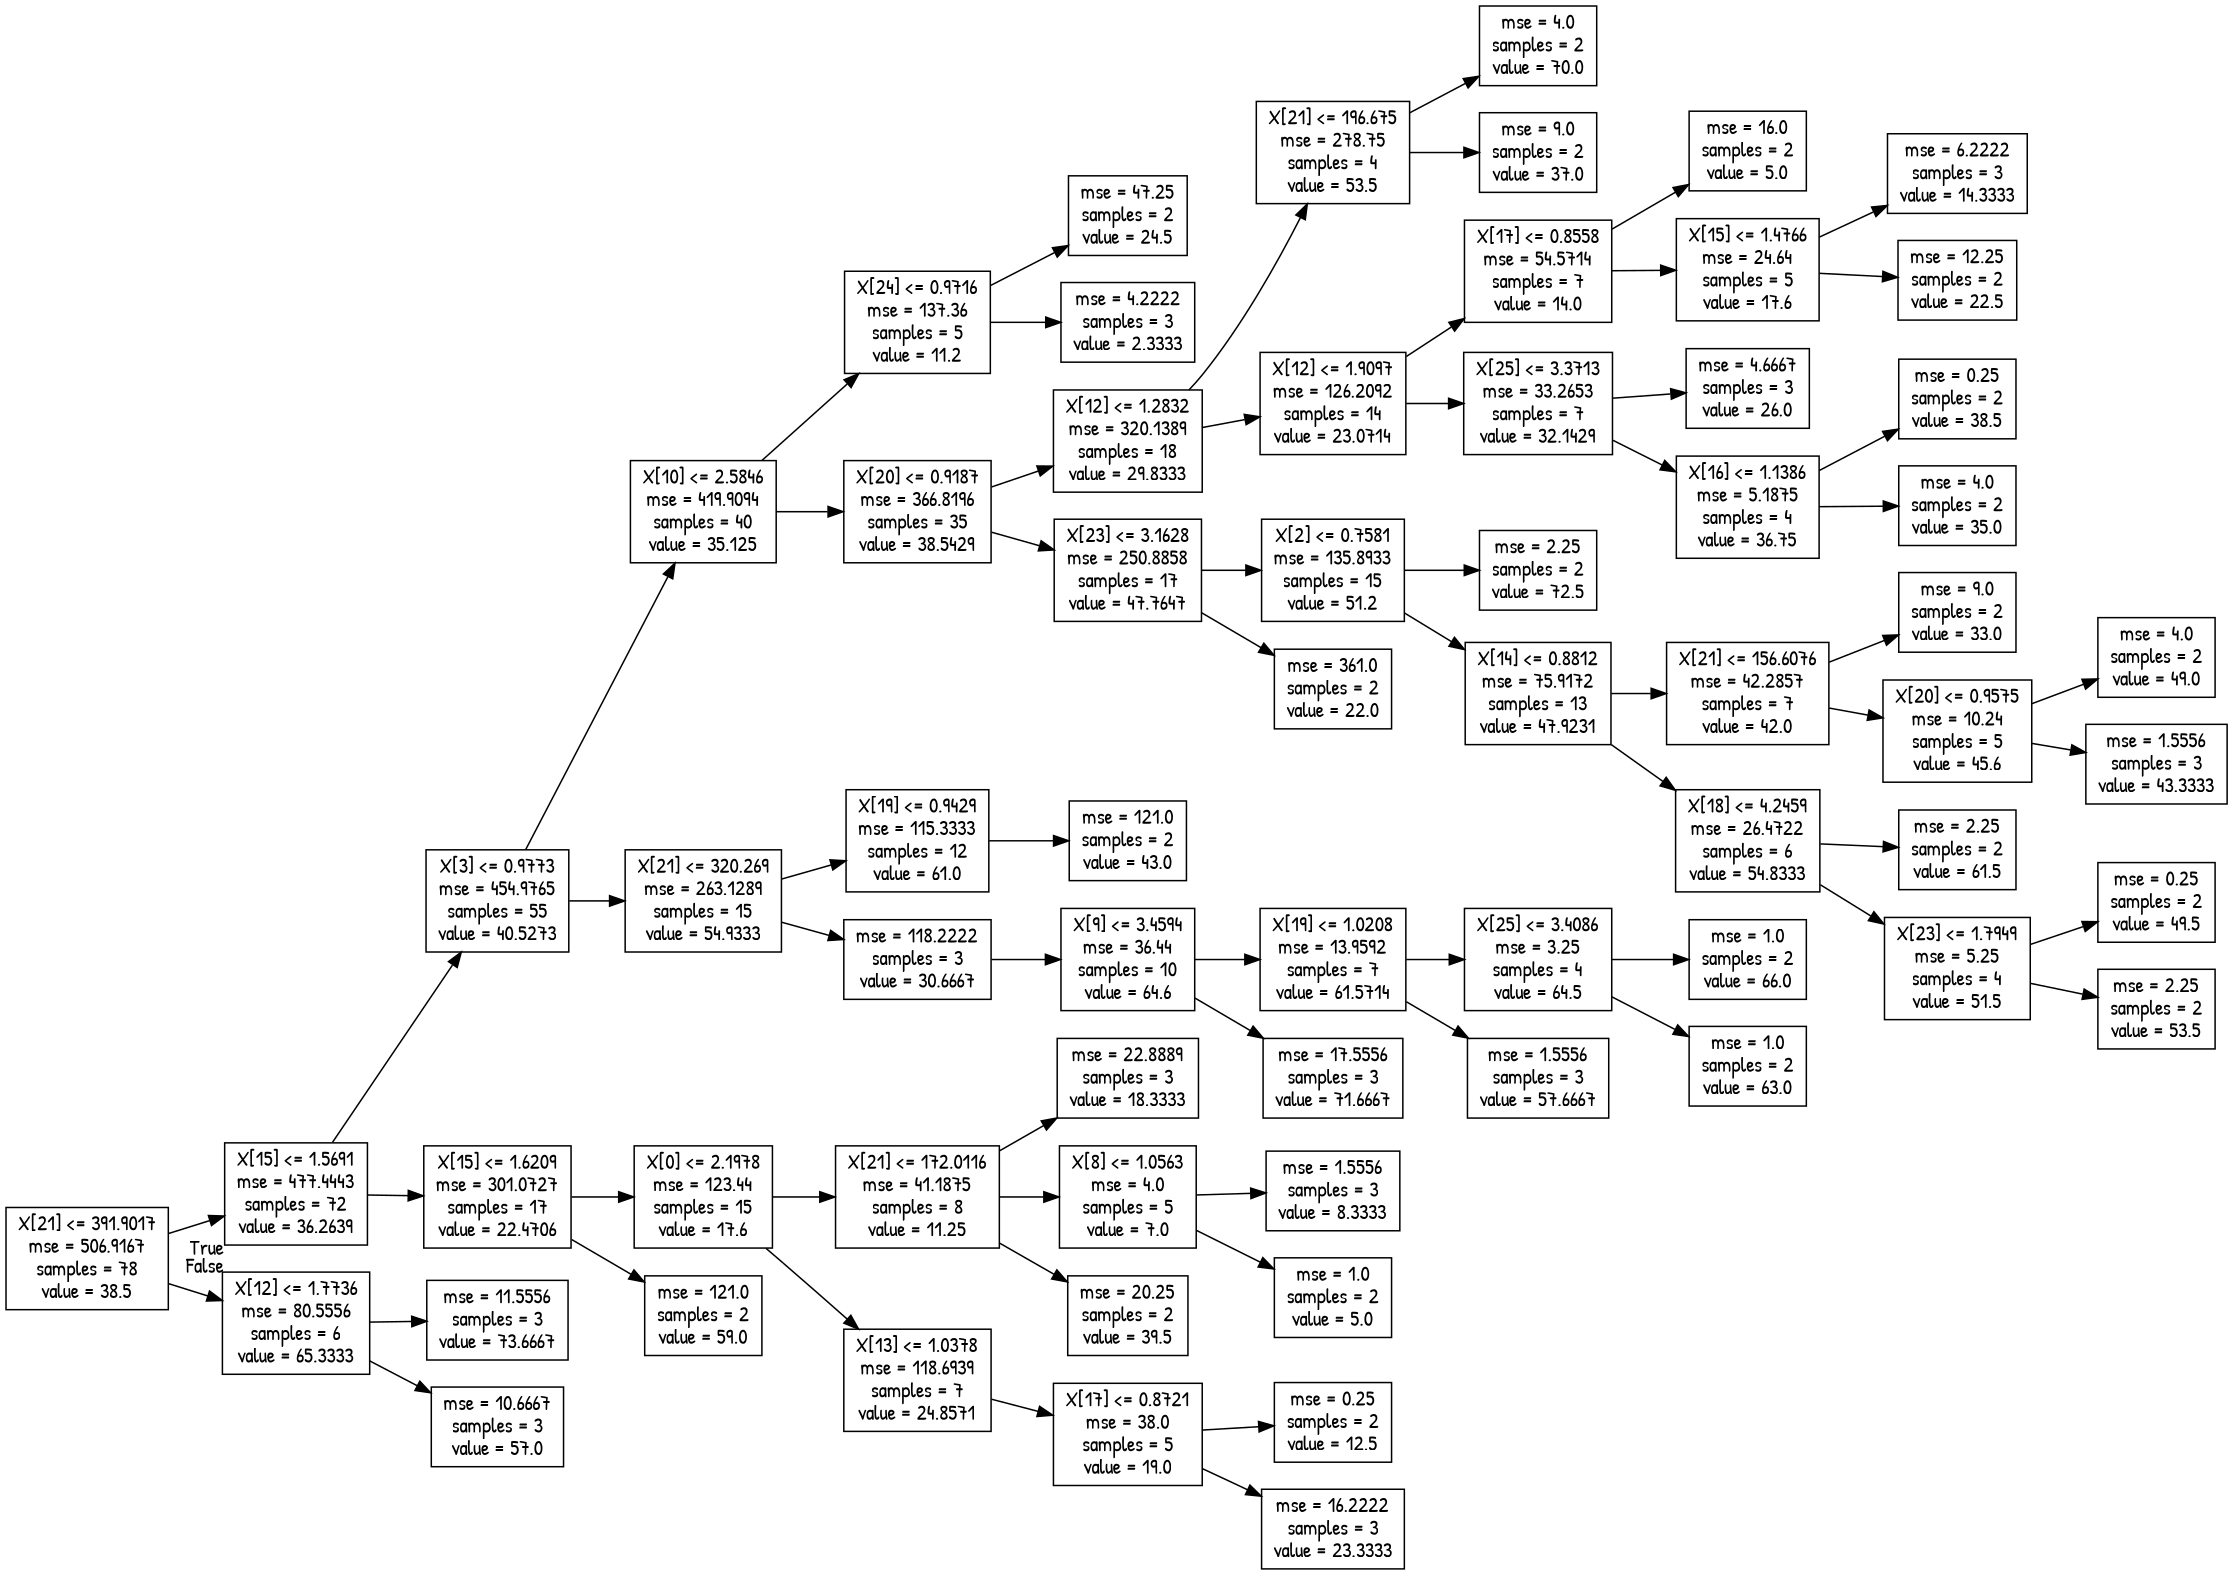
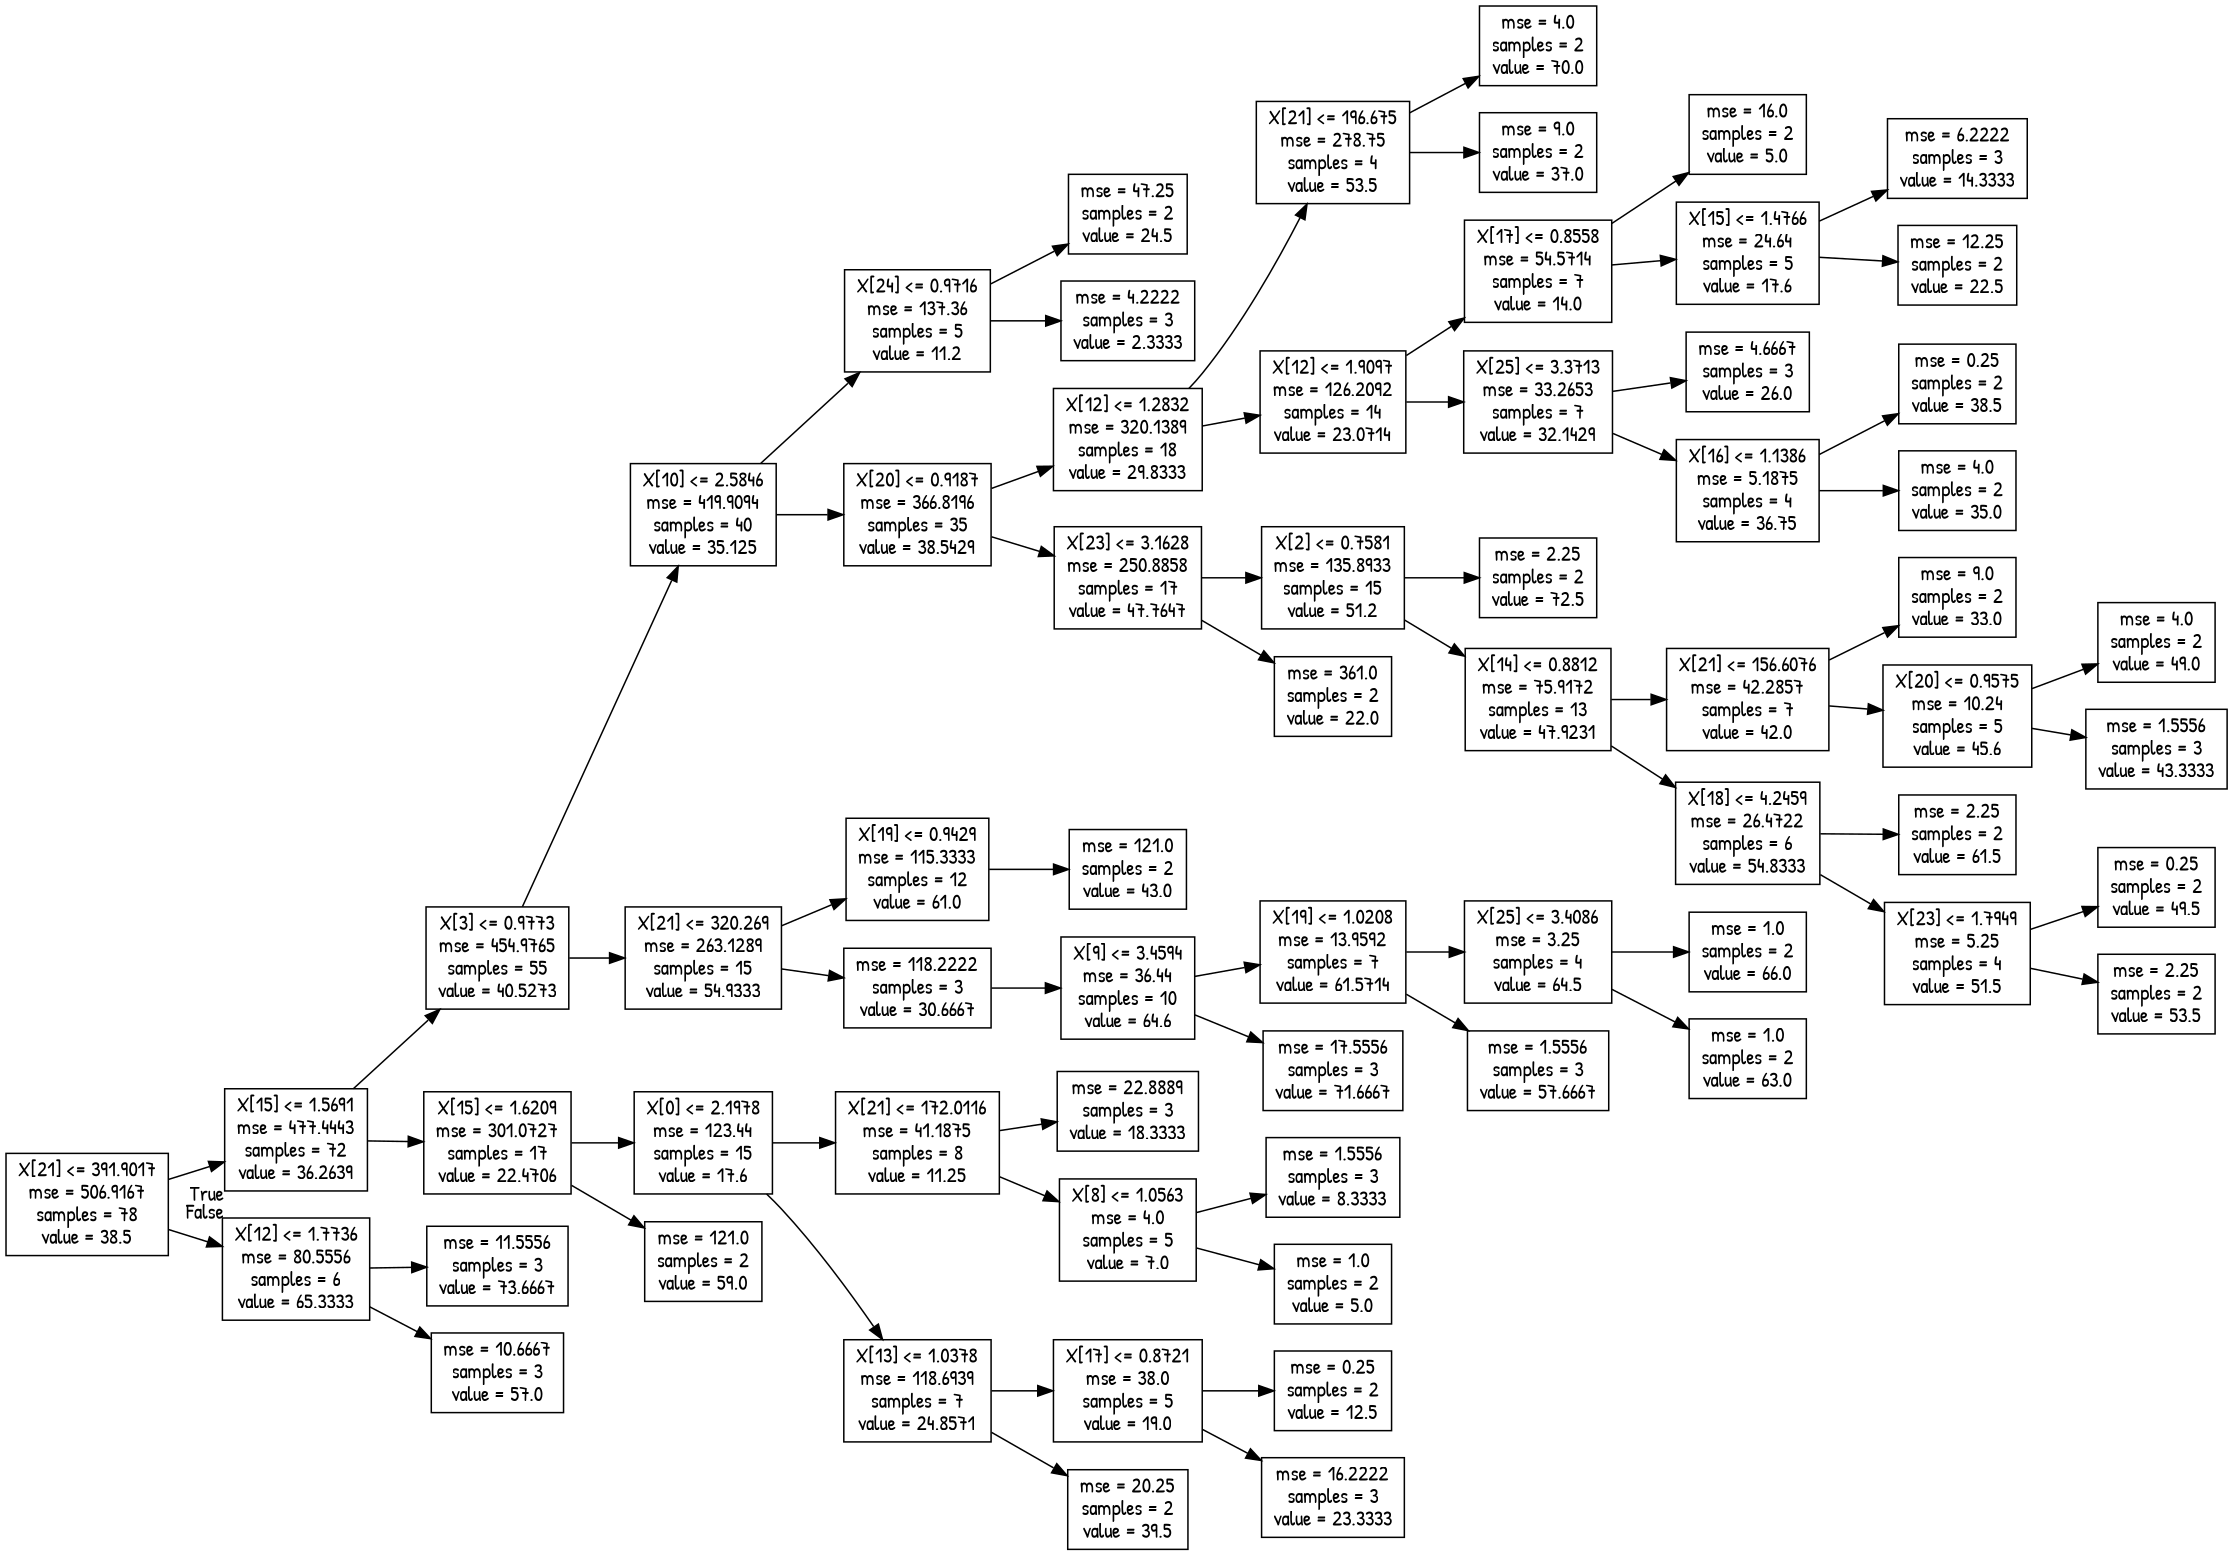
  digraph {
    fontname="Patrick Hand"
    rankdir=LR
    node [fontname="Patrick Hand" shape=box]
    edge [fontname="Patrick Hand"]
    n1 [label="X[21] <= 391.9017\nmse = 506.9167\nsamples = 78\nvalue = 38.5"]
    n2 [label="X[15] <= 1.5691\nmse = 477.4443\nsamples = 72\nvalue = 36.2639"]
    n3 [label="X[12] <= 1.7736\nmse = 80.5556\nsamples = 6\nvalue = 65.3333"]
    n4 [label="X[3] <= 0.9773\nmse = 454.9765\nsamples = 55\nvalue = 40.5273"]
    n5 [label="X[15] <= 1.6209\nmse = 301.0727\nsamples = 17\nvalue = 22.4706"]
    n6 [label="mse = 11.5556\nsamples = 3\nvalue = 73.6667"]
    n7 [label="mse = 10.6667\nsamples = 3\nvalue = 57.0"]
    n8 [label="X[10] <= 2.5846\nmse = 419.9094\nsamples = 40\nvalue = 35.125"]
    n9 [label="X[21] <= 320.269\nmse = 263.1289\nsamples = 15\nvalue = 54.9333"]
    n10 [label="X[0] <= 2.1978\nmse = 123.44\nsamples = 15\nvalue = 17.6"]
    n11 [label="mse = 121.0\nsamples = 2\nvalue = 59.0"]
    n12 [label="X[24] <= 0.9716\nmse = 137.36\nsamples = 5\nvalue = 11.2"]
    n13 [label="X[20] <= 0.9187\nmse = 366.8196\nsamples = 35\nvalue = 38.5429"]
    n14 [label="X[19] <= 0.9429\nmse = 115.3333\nsamples = 12\nvalue = 61.0"]
    n15 [label="mse = 118.2222\nsamples = 3\nvalue = 30.6667"]
    n16 [label="mse = 47.25\nsamples = 2\nvalue = 24.5"]
    n17 [label="mse = 4.2222\nsamples = 3\nvalue = 2.3333"]
    n18 [label="X[12] <= 1.2832\nmse = 320.1389\nsamples = 18\nvalue = 29.8333"]
    n19 [label="X[23] <= 3.1628\nmse = 250.8858\nsamples = 17\nvalue = 47.7647"]
    n20 [label="X[21] <= 196.675\nmse = 278.75\nsamples = 4\nvalue = 53.5"]
    n21 [label="X[12] <= 1.9097\nmse = 126.2092\nsamples = 14\nvalue = 23.0714"]
    n22 [label="X[2] <= 0.7581\nmse = 135.8933\nsamples = 15\nvalue = 51.2"]
    n23 [label="mse = 361.0\nsamples = 2\nvalue = 22.0"]
    n24 [label="mse = 4.0\nsamples = 2\nvalue = 70.0"]
    n25 [label="mse = 9.0\nsamples = 2\nvalue = 37.0"]
    n26 [label="X[17] <= 0.8558\nmse = 54.5714\nsamples = 7\nvalue = 14.0"]
    n27 [label="X[25] <= 3.3713\nmse = 33.2653\nsamples = 7\nvalue = 32.1429"]
    n28 [label="mse = 16.0\nsamples = 2\nvalue = 5.0"]
    n29 [label="X[15] <= 1.4766\nmse = 24.64\nsamples = 5\nvalue = 17.6"]
    n30 [label="mse = 4.6667\nsamples = 3\nvalue = 26.0"]
    n31 [label="X[16] <= 1.1386\nmse = 5.1875\nsamples = 4\nvalue = 36.75"]
    n32 [label="mse = 6.2222\nsamples = 3\nvalue = 14.3333"]
    n33 [label="mse = 12.25\nsamples = 2\nvalue = 22.5"]
    n34 [label="mse = 0.25\nsamples = 2\nvalue = 38.5"]
    n35 [label="mse = 4.0\nsamples = 2\nvalue = 35.0"]
    n36 [label="mse = 2.25\nsamples = 2\nvalue = 72.5"]
    n37 [label="X[14] <= 0.8812\nmse = 75.9172\nsamples = 13\nvalue = 47.9231"]
    n38 [label="X[21] <= 156.6076\nmse = 42.2857\nsamples = 7\nvalue = 42.0"]
    n39 [label="X[18] <= 4.2459\nmse = 26.4722\nsamples = 6\nvalue = 54.8333"]
    n40 [label="mse = 9.0\nsamples = 2\nvalue = 33.0"]
    n41 [label="X[20] <= 0.9575\nmse = 10.24\nsamples = 5\nvalue = 45.6"]
    n42 [label="mse = 2.25\nsamples = 2\nvalue = 61.5"]
    n43 [label="X[23] <= 1.7949\nmse = 5.25\nsamples = 4\nvalue = 51.5"]
    n44 [label="mse = 4.0\nsamples = 2\nvalue = 49.0"]
    n45 [label="mse = 1.5556\nsamples = 3\nvalue = 43.3333"]
    n46 [label="mse = 0.25\nsamples = 2\nvalue = 49.5"]
    n47 [label="mse = 2.25\nsamples = 2\nvalue = 53.5"]
    n48 [label="mse = 121.0\nsamples = 2\nvalue = 43.0"]
    n49 [label="X[9] <= 3.4594\nmse = 36.44\nsamples = 10\nvalue = 64.6"]
    n50 [label="X[19] <= 1.0208\nmse = 13.9592\nsamples = 7\nvalue = 61.5714"]
    n51 [label="mse = 17.5556\nsamples = 3\nvalue = 71.6667"]
    n52 [label="X[25] <= 3.4086\nmse = 3.25\nsamples = 4\nvalue = 64.5"]
    n53 [label="mse = 1.5556\nsamples = 3\nvalue = 57.6667"]
    n54 [label="mse = 1.0\nsamples = 2\nvalue = 66.0"]
    n55 [label="mse = 1.0\nsamples = 2\nvalue = 63.0"]
    n56 [label="X[21] <= 172.0116\nmse = 41.1875\nsamples = 8\nvalue = 11.25"]
    n57 [label="X[13] <= 1.0378\nmse = 118.6939\nsamples = 7\nvalue = 24.8571"]
    n58 [label="mse = 22.8889\nsamples = 3\nvalue = 18.3333"]
    n59 [label="X[8] <= 1.0563\nmse = 4.0\nsamples = 5\nvalue = 7.0"]
    n60 [label="X[17] <= 0.8721\nmse = 38.0\nsamples = 5\nvalue = 19.0"]
    n61 [label="mse = 20.25\nsamples = 2\nvalue = 39.5"]
    n62 [label="mse = 1.5556\nsamples = 3\nvalue = 8.3333"]
    n63 [label="mse = 1.0\nsamples = 2\nvalue = 5.0"]
    n64 [label="mse = 0.25\nsamples = 2\nvalue = 12.5"]
    n65 [label="mse = 16.2222\nsamples = 3\nvalue = 23.3333"]
    n1 -> n2 [headlabel=True labelangle=45 labeldistance=2.5]
    n1 -> n3 [headlabel=False labelangle=-45 labeldistance=2.5]
    n2 -> n4
    n2 -> n5
    n3 -> n6
    n3 -> n7
    n4 -> n8
    n4 -> n9
    n5 -> n10
    n5 -> n11
    n8 -> n12
    n8 -> n13
    n9 -> n14
    n9 -> n15
    n10 -> n56
    n10 -> n57
    n12 -> n16
    n12 -> n17
    n13 -> n18
    n13 -> n19
    n14 -> n48
    n15 -> n49
    n18 -> n20
    n18 -> n21
    n19 -> n22
    n19 -> n23
    n20 -> n24
    n20 -> n25
    n21 -> n26
    n21 -> n27
    n22 -> n36
    n22 -> n37
    n26 -> n28
    n26 -> n29
    n27 -> n30
    n27 -> n31
    n29 -> n32
    n29 -> n33
    n31 -> n34
    n31 -> n35
    n37 -> n38
    n37 -> n39
    n38 -> n40
    n38 -> n41
    n39 -> n42
    n39 -> n43
    n41 -> n44
    n41 -> n45
    n43 -> n46
    n43 -> n47
    n49 -> n50
    n49 -> n51
    n50 -> n52
    n50 -> n53
    n52 -> n54
    n52 -> n55
    n56 -> n58
    n56 -> n59
    n57 -> n60
-   n56 -> n61
+   n57 -> n61
    n59 -> n62
    n59 -> n63
    n60 -> n64
    n60 -> n65
  }
